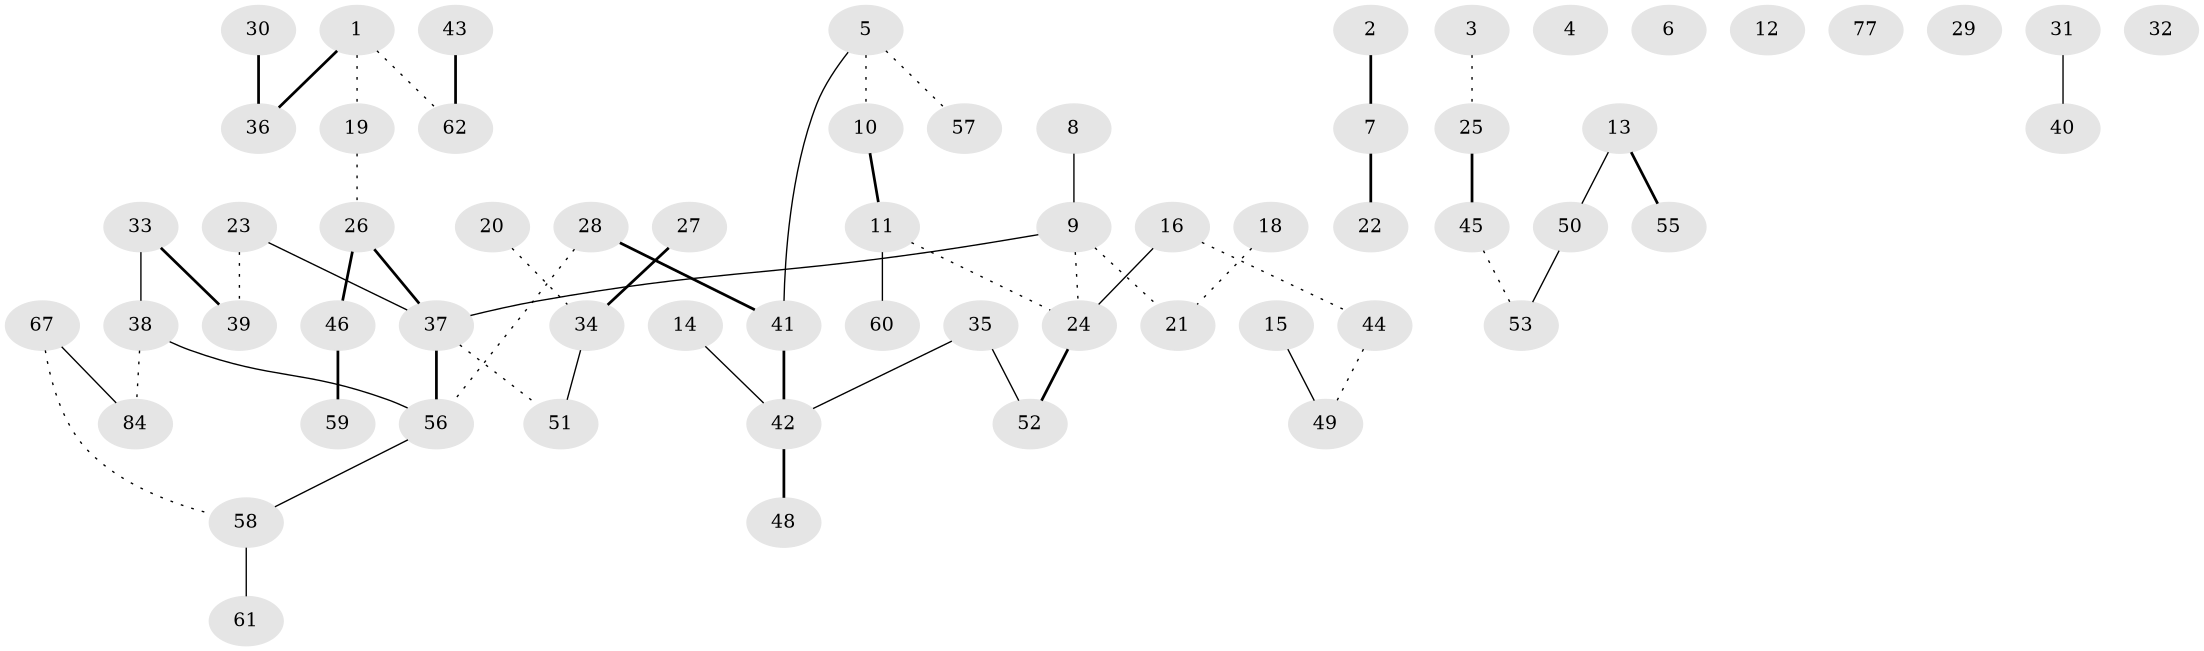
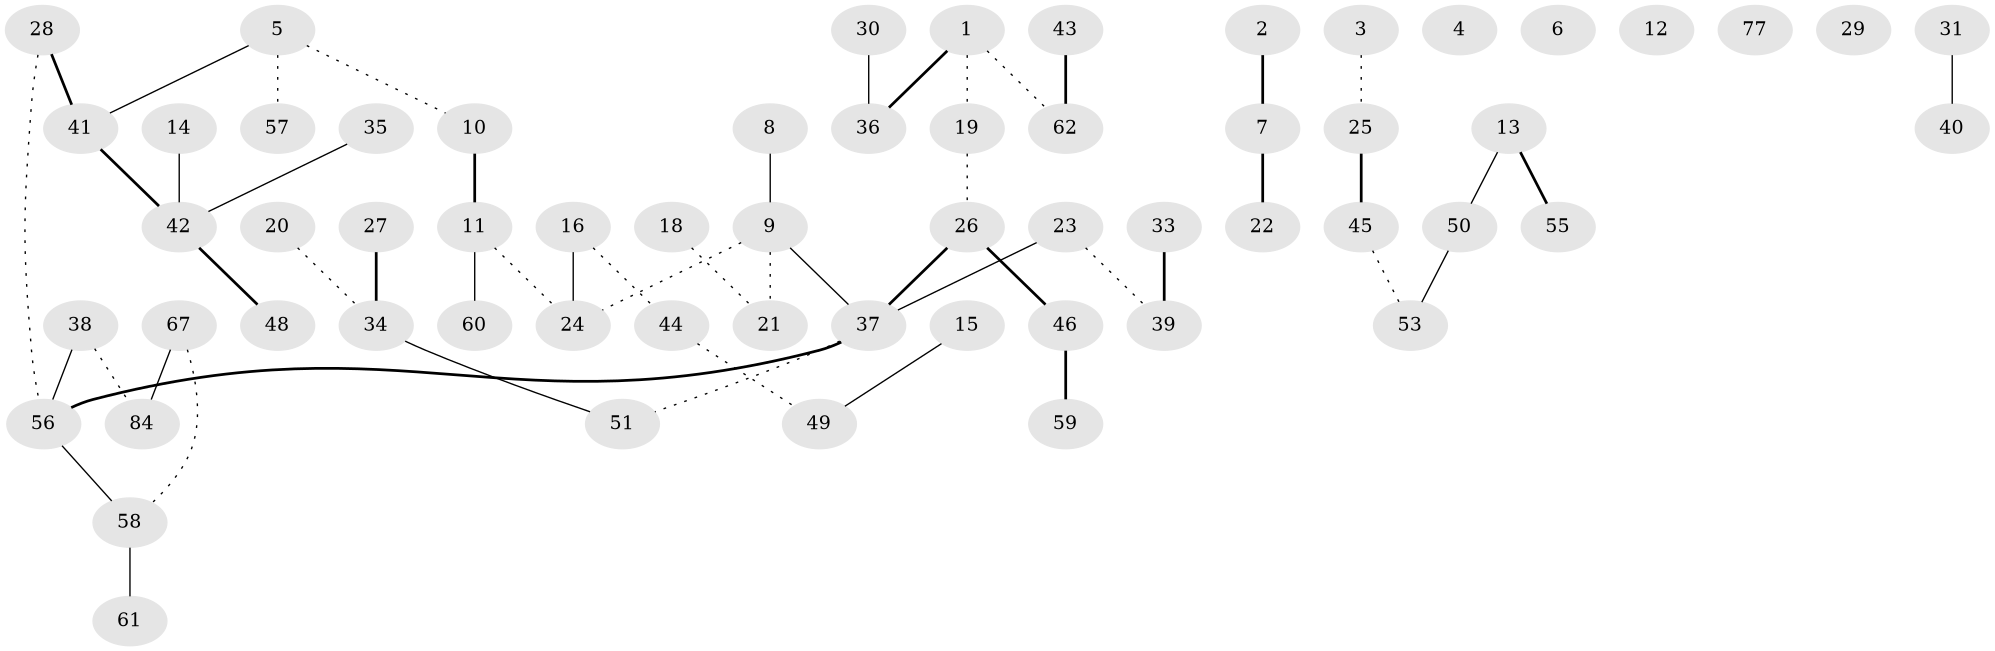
  graph {
    node [color=gray90 style=filled]
    edge [style=dotted]
    1
    19
    36
    62
    26
    2
    7
    22
    3
    25
    45
    4
    5
    10
    41
    57
    11
    42
    6
    8
    9
    21
    24
    37
-   52
    56
    51
    60
    12
    13
    50
    55
    53
    14
    48
    15
    49
    16
    44
    n40 [label=77]
    18
    46
    20
    34
    23
    39
    59
    27
    28
    58
    29
    30
    31
    40
-   32
    33
    38
    n58 [label=84]
    35
    43
    n61 [label=67]
    61
    1 -- 19
    1 -- 36 [style=bold]
    1 -- 62
    19 -- 26
    26 -- 37 [style=bold]
    26 -- 46 [style=bold]
    2 -- 7 [style=bold]
    7 -- 22 [style=bold]
    3 -- 25
    25 -- 45 [style=bold]
    45 -- 53
    5 -- 10
    5 -- 41 [style=solid]
    5 -- 57
    10 -- 11 [style=bold]
    41 -- 42 [style=bold]
    11 -- 24
    11 -- 60 [style=solid]
    42 -- 48 [style=bold]
    8 -- 9 [style=solid]
    9 -- 21
    9 -- 24
    9 -- 37 [style=solid]
-   24 -- 52 [style=bold]
    37 -- 56 [style=bold]
    37 -- 51
    56 -- 58 [style=solid]
    13 -- 50 [style=solid]
    13 -- 55 [style=bold]
    50 -- 53 [style=solid]
    14 -- 42 [style=solid]
    15 -- 49 [style=solid]
    16 -- 24 [style=solid]
    16 -- 44
    44 -- 49
    18 -- 21
    46 -- 59 [style=bold]
    20 -- 34
    34 -- 51 [style=solid]
    23 -- 37 [style=solid]
    23 -- 39
    27 -- 34 [style=bold]
    28 -- 41 [style=bold]
    28 -- 56
    58 -- 61 [style=solid]
-   30 -- 36 [style=bold]
+   30 -- 36 [style=solid]
    31 -- 40 [style=solid]
    33 -- 39 [style=bold]
-   33 -- 38 [style=solid]
    38 -- 56 [style=solid]
    38 -- n58
    35 -- 42 [style=solid]
-   35 -- 52 [style=solid]
    43 -- 62 [style=bold]
    n61 -- 58
    n61 -- n58 [style=solid]
  }
